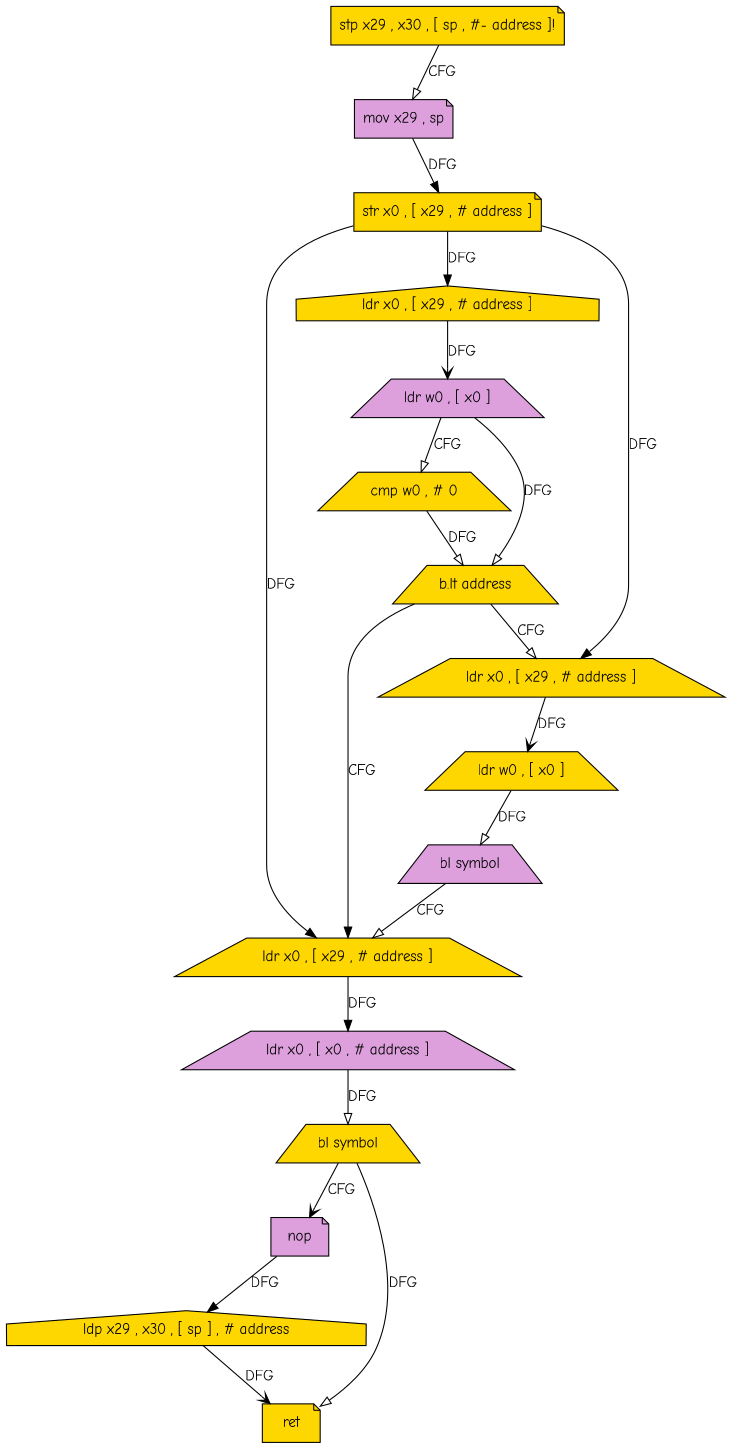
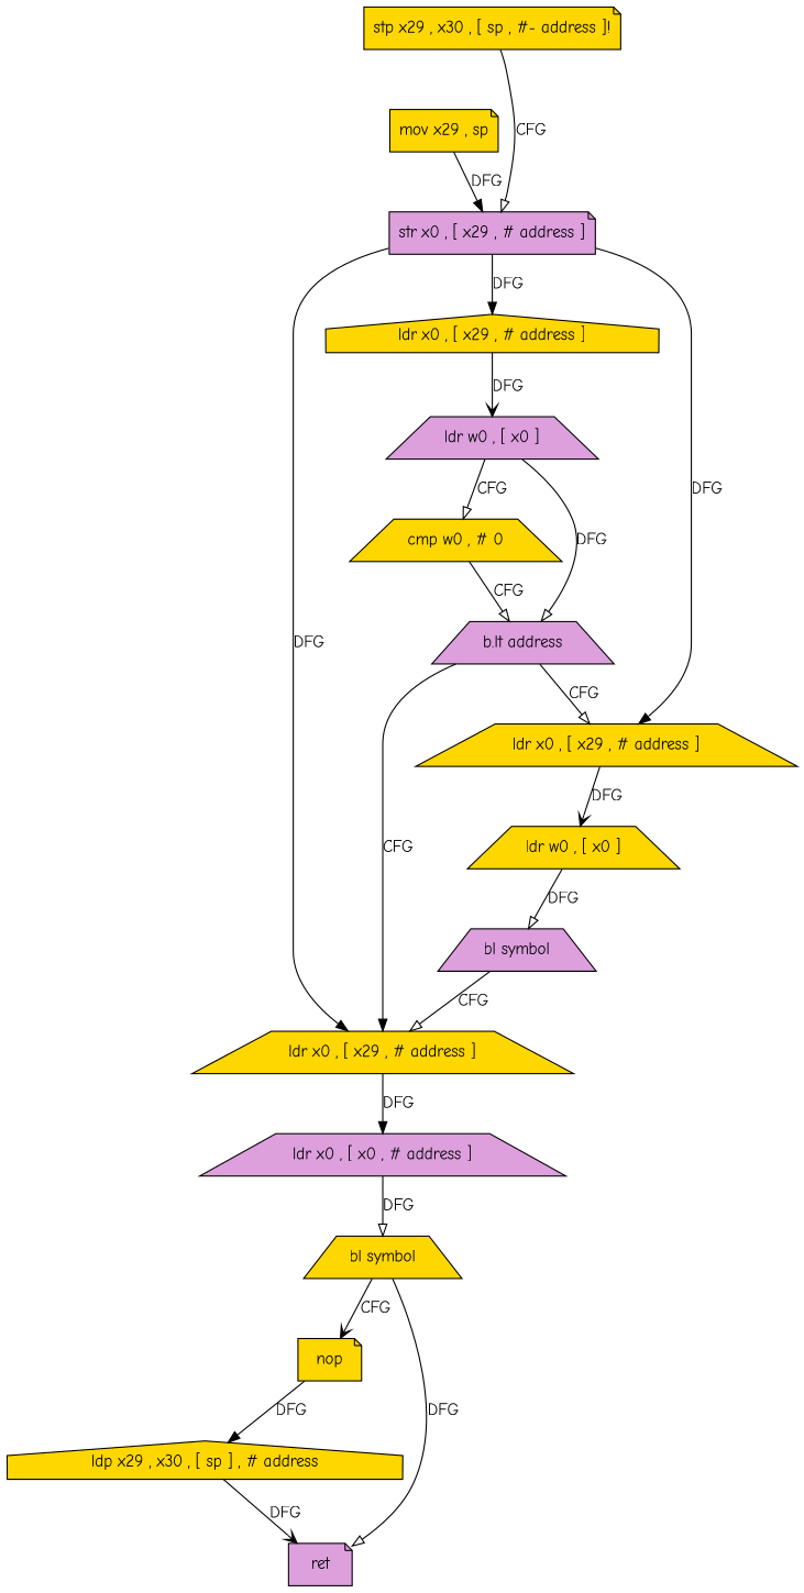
  digraph {
    fontname="Comic Neue"
    node [fillcolor=gold fontname="Comic Neue" shape=trapezium style=filled]
    edge [arrowhead=onormal fontname="Comic Neue"]
    n1 [label="stp x29 , x30 , [ sp , #- address ]!" shape=note]
-   n2 [fillcolor=plum label="mov x29 , sp" shape=note]
-   n3 [label="str x0 , [ x29 , # address ]" shape=note]
+   n2 [label="mov x29 , sp" shape=note]
+   n3 [fillcolor=plum label="str x0 , [ x29 , # address ]" shape=note]
    n4 [label="ldr x0 , [ x29 , # address ]" shape=house]
    n5 [label="ldr x0 , [ x29 , # address ]"]
    n6 [label="ldr x0 , [ x29 , # address ]"]
    n7 [fillcolor=plum label="ldr w0 , [ x0 ]"]
    n8 [fillcolor=plum label="ldr x0 , [ x0 , # address ]"]
    n9 [label="ldr w0 , [ x0 ]"]
    n10 [label="cmp w0 , # 0"]
-   n11 [label="b.lt address"]
+   n11 [fillcolor=plum label="b.lt address"]
    n12 [label="bl symbol"]
    n13 [fillcolor=plum label="bl symbol"]
-   n14 [fillcolor=plum label=nop shape=note]
-   n15 [label=ret shape=note]
+   n14 [label=nop shape=note]
+   n15 [fillcolor=plum label=ret shape=note]
    n16 [label="ldp x29 , x30 , [ sp ] , # address" shape=house]
-   n1 -> n2 [label=CFG]
+   n1 -> n3 [label=CFG]
    n2 -> n3 [arrowhead=normal label=DFG]
    n3 -> n4 [arrowhead=normal label=DFG]
    n3 -> n5 [arrowhead=normal label=DFG]
    n3 -> n6 [arrowhead=normal label=DFG]
    n4 -> n7 [arrowhead=vee label=DFG]
    n5 -> n8 [arrowhead=normal label=DFG]
    n6 -> n9 [arrowhead=vee label=DFG]
    n7 -> n10 [label=CFG]
    n7 -> n11 [label=DFG]
    n8 -> n12 [label=DFG]
    n9 -> n13 [label=DFG]
-   n10 -> n11 [label=DFG]
+   n10 -> n11 [label=CFG]
    n11 -> n5 [arrowhead=normal label=CFG]
    n11 -> n6 [label=CFG]
    n12 -> n14 [arrowhead=vee label=CFG]
    n12 -> n15 [label=DFG]
    n13 -> n5 [label=CFG]
    n14 -> n16 [arrowhead=normal label=DFG]
    n16 -> n15 [arrowhead=vee label=DFG]
  }
